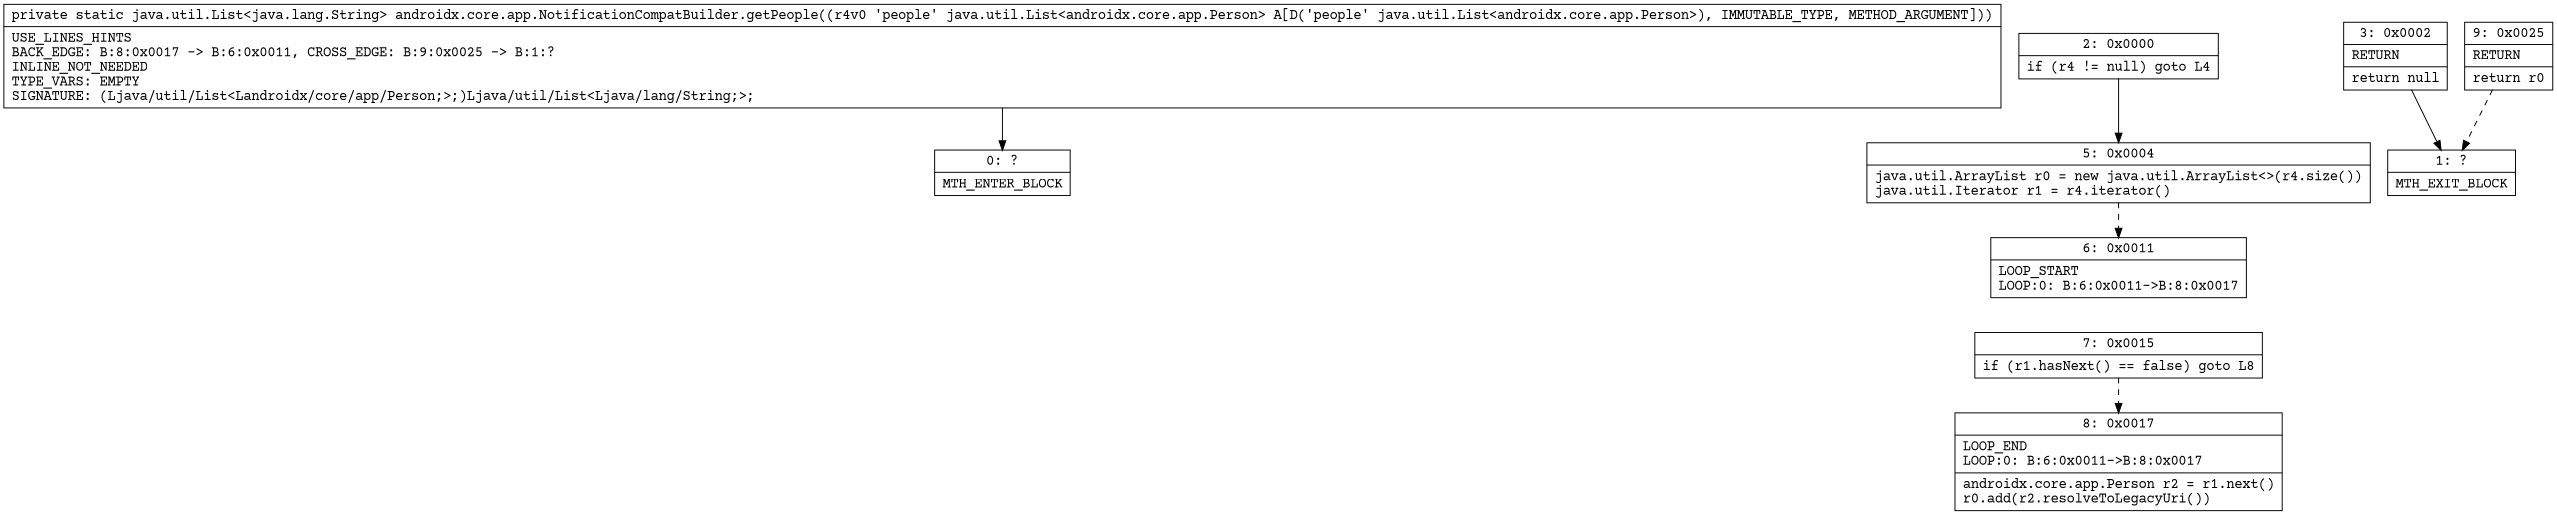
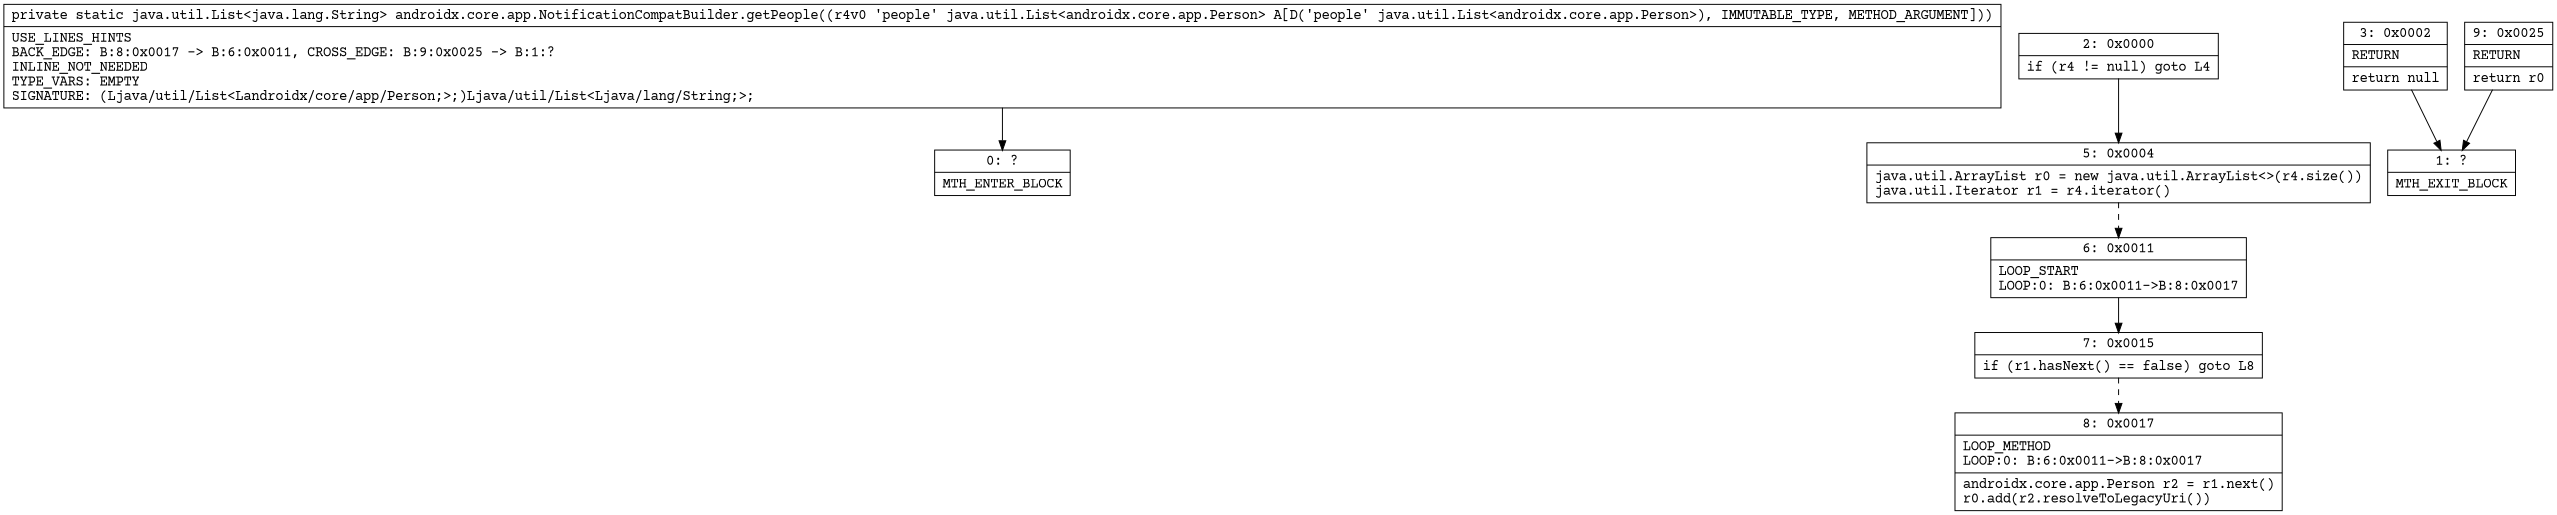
  digraph {
    fontname="Courier Prime"
    node [fontname="Courier Prime" shape=record]
    edge [fontname="Courier Prime"]
    n1 [label="{0\:\ ?|MTH_ENTER_BLOCK\l}"]
    n2 [label="{2\:\ 0x0000|if (r4 != null) goto L4\l}"]
    n3 [label="{5\:\ 0x0004|java.util.ArrayList r0 = new java.util.ArrayList\<\>(r4.size())\ljava.util.Iterator r1 = r4.iterator()\l}"]
    n4 [label="{3\:\ 0x0002|RETURN\l|return null\l}"]
    n5 [label="{1\:\ ?|MTH_EXIT_BLOCK\l}"]
    n6 [label="{6\:\ 0x0011|LOOP_START\lLOOP:0: B:6:0x0011\-\>B:8:0x0017\l}"]
    n7 [label="{7\:\ 0x0015|if (r1.hasNext() == false) goto L8\l}"]
-   n8 [label="{8\:\ 0x0017|LOOP_END\lLOOP:0: B:6:0x0011\-\>B:8:0x0017\l|androidx.core.app.Person r2 = r1.next()\lr0.add(r2.resolveToLegacyUri())\l}"]
+   n8 [label="{8\:\ 0x0017|LOOP_METHOD\lLOOP:0: B:6:0x0011\-\>B:8:0x0017\l|androidx.core.app.Person r2 = r1.next()\lr0.add(r2.resolveToLegacyUri())\l}"]
    n9 [label="{9\:\ 0x0025|RETURN\l|return r0\l}"]
    n10 [label="{private static java.util.List\<java.lang.String\> androidx.core.app.NotificationCompatBuilder.getPeople((r4v0 'people' java.util.List\<androidx.core.app.Person\> A[D('people' java.util.List\<androidx.core.app.Person\>), IMMUTABLE_TYPE, METHOD_ARGUMENT]))  | USE_LINES_HINTS\lBACK_EDGE: B:8:0x0017 \-\> B:6:0x0011, CROSS_EDGE: B:9:0x0025 \-\> B:1:?\lINLINE_NOT_NEEDED\lTYPE_VARS: EMPTY\lSIGNATURE: (Ljava\/util\/List\<Landroidx\/core\/app\/Person;\>;)Ljava\/util\/List\<Ljava\/lang\/String;\>;\l}"]
    n2 -> n3
    n3 -> n6 [style=dashed]
    n4 -> n5
+   n6 -> n7
    n7 -> n8 [style=dashed]
-   n9 -> n5 [style=dashed]
+   n9 -> n5
    n10 -> n1
  }
